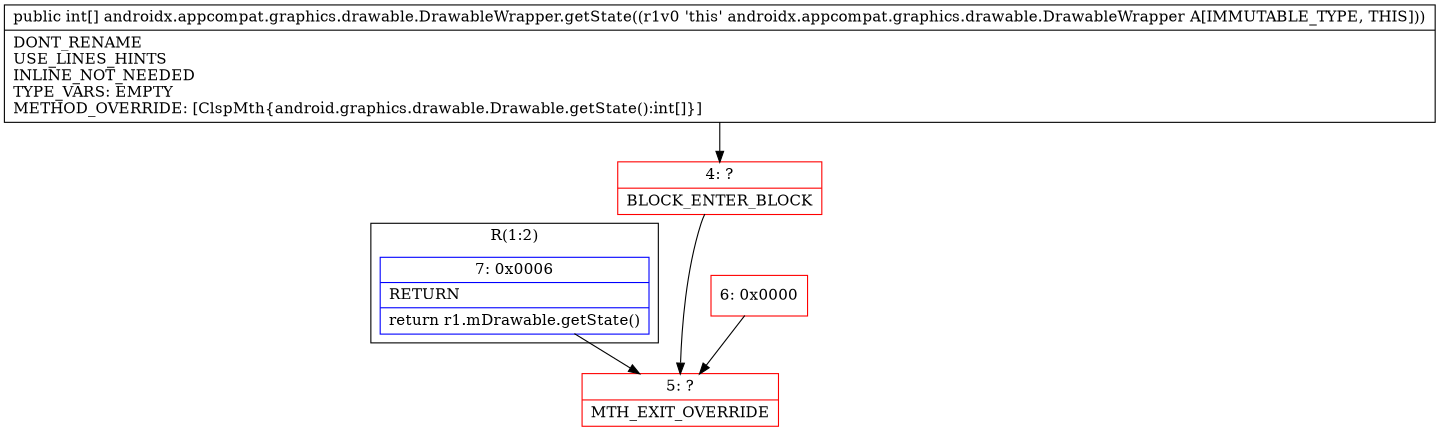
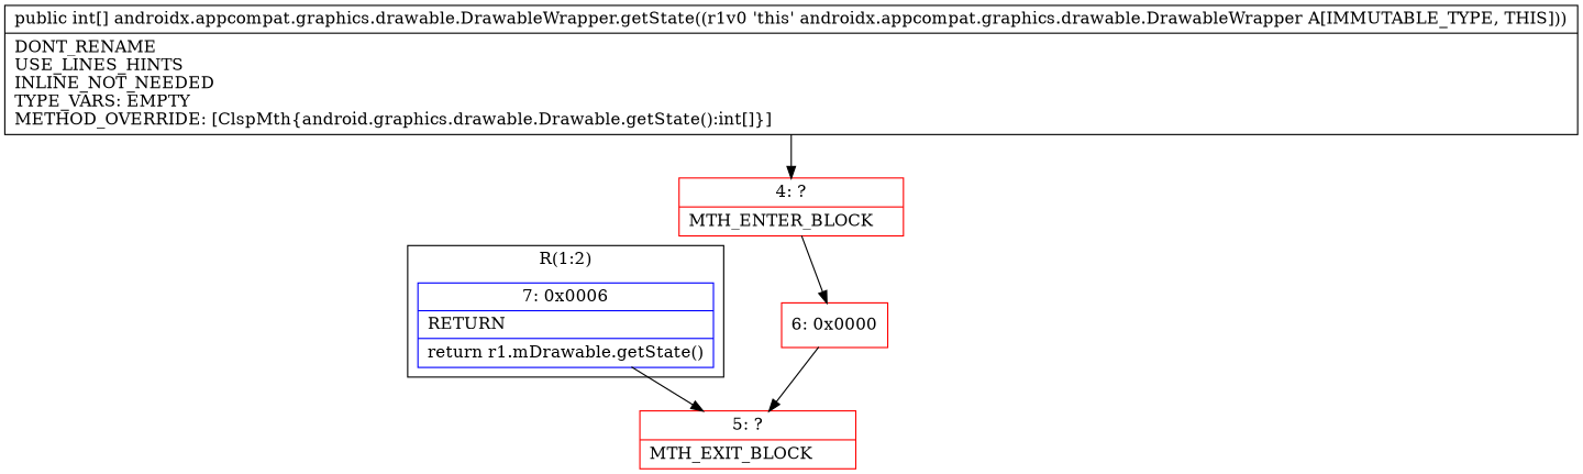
  digraph {
    node [color=red shape=record]
    n1 [color=blue label="{7\:\ 0x0006|RETURN\l|return r1.mDrawable.getState()\l}"]
-   n2 [label="{5\:\ ?|MTH_EXIT_OVERRIDE\l}"]
-   n3 [label="{4\:\ ?|BLOCK_ENTER_BLOCK\l}"]
+   n2 [label="{5\:\ ?|MTH_EXIT_BLOCK\l}"]
+   n3 [label="{4\:\ ?|MTH_ENTER_BLOCK\l}"]
    n4 [label="{6\:\ 0x0000}"]
    n5 [label="{public int[] androidx.appcompat.graphics.drawable.DrawableWrapper.getState((r1v0 'this' androidx.appcompat.graphics.drawable.DrawableWrapper A[IMMUTABLE_TYPE, THIS]))  | DONT_RENAME\lUSE_LINES_HINTS\lINLINE_NOT_NEEDED\lTYPE_VARS: EMPTY\lMETHOD_OVERRIDE: [ClspMth\{android.graphics.drawable.Drawable.getState():int[]\}]\l}" color=""]
    subgraph cluster_1 {
      label="R(1:2)"
      n1
    }
    n1 -> n2
-   n3 -> n2
+   n3 -> n4
    n4 -> n2
    n5 -> n3
  }
